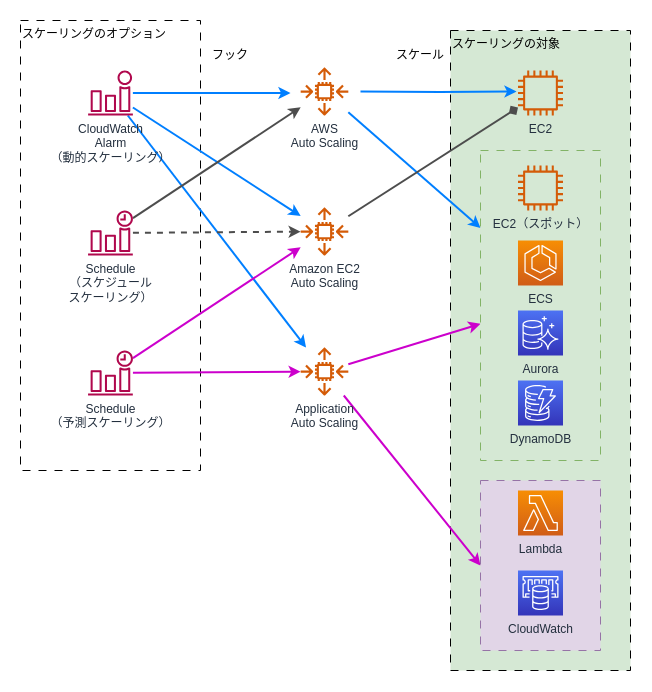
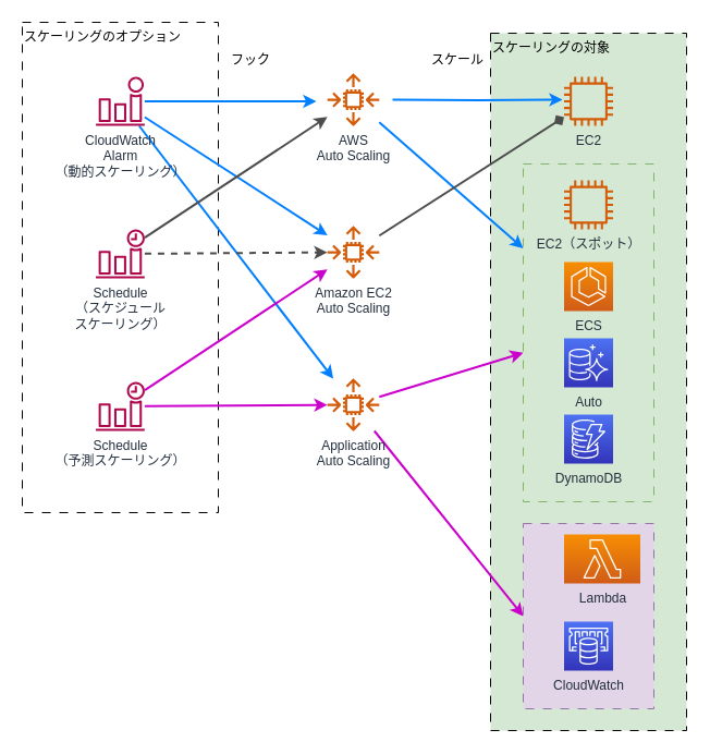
  <mxCell id="0" />
  <mxCell id="1" parent="0" />
  <mxCell id="2" value="スケーリングのオプション" style="rounded=0;whiteSpace=wrap;html=1;align=left;dashed=1;dashPattern=8 8;verticalAlign=top;" vertex="1" parent="1"><mxGeometry x="20" y="20" width="180" height="450" as="geometry" /></mxCell>
  <mxCell id="3" value="スケーリングの対象" style="rounded=0;whiteSpace=wrap;html=1;align=left;dashed=1;dashPattern=8 8;verticalAlign=top;fillColor=#d5e8d4;" vertex="1" parent="1"><mxGeometry x="450" y="30" width="180" height="640" as="geometry" /></mxCell>
  <mxCell id="4" style="edgeStyle=orthogonalEdgeStyle;rounded=0;orthogonalLoop=1;jettySize=auto;html=1;strokeWidth=2;strokeColor=#007FFF;" edge="1" parent="1" source="7"><mxGeometry relative="1" as="geometry"><mxPoint x="290" y="92.5" as="targetPoint" /></mxGeometry></mxCell>
  <mxCell id="5" style="rounded=0;orthogonalLoop=1;jettySize=auto;html=1;strokeWidth=2;strokeColor=#007FFF;" edge="1" parent="1" source="7" target="18"><mxGeometry relative="1" as="geometry"><mxPoint x="290" y="230" as="targetPoint" /></mxGeometry></mxCell>
  <mxCell id="6" style="rounded=0;orthogonalLoop=1;jettySize=auto;html=1;strokeWidth=2;strokeColor=#007FFF;" edge="1" parent="1" source="7" target="21"><mxGeometry relative="1" as="geometry" /></mxCell>
  <mxCell id="7" value="CloudWatch&lt;br&gt;Alarm&lt;br&gt;（動的スケーリング）" style="sketch=0;outlineConnect=0;fontColor=#232F3E;gradientColor=none;fillColor=#B0084D;strokeColor=none;dashed=0;verticalLabelPosition=bottom;verticalAlign=top;align=center;html=1;fontSize=12;fontStyle=0;aspect=fixed;pointerEvents=1;shape=mxgraph.aws4.alarm;" vertex="1" parent="1"><mxGeometry x="87.5" y="70" width="45" height="45" as="geometry" /></mxCell>
  <mxCell id="8" style="rounded=0;orthogonalLoop=1;jettySize=auto;html=1;strokeWidth=2;strokeColor=#CC00CC;" edge="1" parent="1" source="10" target="18"><mxGeometry relative="1" as="geometry" /></mxCell>
  <mxCell id="9" style="rounded=0;orthogonalLoop=1;jettySize=auto;html=1;strokeWidth=2;strokeColor=#CC00CC;" edge="1" parent="1" source="10" target="21"><mxGeometry relative="1" as="geometry" /></mxCell>
  <mxCell id="10" value="Schedule&lt;br&gt;（予測スケーリング）" style="sketch=0;outlineConnect=0;fontColor=#232F3E;gradientColor=none;fillColor=#B0084D;strokeColor=none;dashed=0;verticalLabelPosition=bottom;verticalAlign=top;align=center;html=1;fontSize=12;fontStyle=0;aspect=fixed;pointerEvents=1;shape=mxgraph.aws4.event_time_based;" vertex="1" parent="1"><mxGeometry x="87.5" y="350" width="45" height="45" as="geometry" /></mxCell>
  <mxCell id="11" style="rounded=0;orthogonalLoop=1;jettySize=auto;html=1;strokeWidth=2;strokeColor=#4D4D4D;" edge="1" parent="1" source="13" target="16"><mxGeometry relative="1" as="geometry" /></mxCell>
  <mxCell id="12" style="rounded=0;orthogonalLoop=1;jettySize=auto;html=1;strokeWidth=2;strokeColor=#4D4D4D;dashed=1;" edge="1" parent="1" source="13" target="18"><mxGeometry relative="1" as="geometry" /></mxCell>
  <mxCell id="13" value="Schedule&lt;br&gt;（スケジュール&lt;br&gt;スケーリング）" style="sketch=0;outlineConnect=0;fontColor=#232F3E;gradientColor=none;fillColor=#B0084D;strokeColor=none;dashed=0;verticalLabelPosition=bottom;verticalAlign=top;align=center;html=1;fontSize=12;fontStyle=0;aspect=fixed;pointerEvents=1;shape=mxgraph.aws4.event_time_based;" vertex="1" parent="1"><mxGeometry x="87.5" y="210" width="45" height="45" as="geometry" /></mxCell>
  <mxCell id="14" style="edgeStyle=orthogonalEdgeStyle;rounded=0;orthogonalLoop=1;jettySize=auto;html=1;entryX=-0.033;entryY=0.467;entryDx=0;entryDy=0;entryPerimeter=0;strokeWidth=2;strokeColor=#007FFF;" edge="1" parent="1" target="22"><mxGeometry relative="1" as="geometry"><mxPoint x="360" y="91" as="sourcePoint" /></mxGeometry></mxCell>
  <mxCell id="15" style="rounded=0;orthogonalLoop=1;jettySize=auto;html=1;entryX=0;entryY=0.25;entryDx=0;entryDy=0;strokeWidth=2;strokeColor=#007FFF;" edge="1" parent="1" source="16" target="23"><mxGeometry relative="1" as="geometry" /></mxCell>
  <mxCell id="16" value="AWS&lt;br&gt;Auto Scaling" style="sketch=0;outlineConnect=0;fontColor=#232F3E;gradientColor=none;fillColor=#D45B07;strokeColor=none;dashed=0;verticalLabelPosition=bottom;verticalAlign=top;align=center;html=1;fontSize=12;fontStyle=0;aspect=fixed;pointerEvents=1;shape=mxgraph.aws4.auto_scaling2;" vertex="1" parent="1"><mxGeometry x="300" y="67" width="48" height="48" as="geometry" /></mxCell>
  <mxCell id="17" style="rounded=0;orthogonalLoop=1;jettySize=auto;html=1;strokeWidth=2;strokeColor=#4D4D4D;endArrow=diamond;" edge="1" parent="1" source="18" target="22"><mxGeometry relative="1" as="geometry" /></mxCell>
  <mxCell id="18" value="Amazon EC2&lt;br&gt;Auto Scaling" style="sketch=0;outlineConnect=0;fontColor=#232F3E;gradientColor=none;fillColor=#D45B07;strokeColor=none;dashed=0;verticalLabelPosition=bottom;verticalAlign=top;align=center;html=1;fontSize=12;fontStyle=0;aspect=fixed;pointerEvents=1;shape=mxgraph.aws4.auto_scaling2;" vertex="1" parent="1"><mxGeometry x="300" y="207" width="48" height="48" as="geometry" /></mxCell>
  <mxCell id="19" style="rounded=0;orthogonalLoop=1;jettySize=auto;html=1;strokeWidth=2;strokeColor=#CC00CC;" edge="1" parent="1" source="21" target="23"><mxGeometry relative="1" as="geometry" /></mxCell>
  <mxCell id="20" style="rounded=0;orthogonalLoop=1;jettySize=auto;html=1;entryX=0;entryY=0.5;entryDx=0;entryDy=0;strokeWidth=2;strokeColor=#CC00CC;" edge="1" parent="1" source="21" target="28"><mxGeometry relative="1" as="geometry" /></mxCell>
  <mxCell id="21" value="Application&lt;br&gt;Auto Scaling" style="sketch=0;outlineConnect=0;fontColor=#232F3E;gradientColor=none;fillColor=#D45B07;strokeColor=none;dashed=0;verticalLabelPosition=bottom;verticalAlign=top;align=center;html=1;fontSize=12;fontStyle=0;aspect=fixed;pointerEvents=1;shape=mxgraph.aws4.auto_scaling2;" vertex="1" parent="1"><mxGeometry x="300" y="347" width="48" height="48" as="geometry" /></mxCell>
  <mxCell id="22" value="EC2" style="sketch=0;outlineConnect=0;fontColor=#232F3E;gradientColor=none;fillColor=#D45B07;strokeColor=none;dashed=0;verticalLabelPosition=bottom;verticalAlign=top;align=center;html=1;fontSize=12;fontStyle=0;aspect=fixed;pointerEvents=1;shape=mxgraph.aws4.instance2;" vertex="1" parent="1"><mxGeometry x="517.5" y="70" width="45" height="45" as="geometry" /></mxCell>
  <mxCell id="23" value="" style="rounded=0;whiteSpace=wrap;html=1;align=left;dashed=1;dashPattern=8 8;verticalAlign=top;fillColor=#d5e8d4;strokeColor=#82b366;" vertex="1" parent="1"><mxGeometry x="480" y="150" width="120" height="310" as="geometry" /></mxCell>
  <mxCell id="24" value="EC2（スポット）" style="sketch=0;outlineConnect=0;fontColor=#232F3E;gradientColor=none;fillColor=#D45B07;strokeColor=none;dashed=0;verticalLabelPosition=bottom;verticalAlign=top;align=center;html=1;fontSize=12;fontStyle=0;aspect=fixed;pointerEvents=1;shape=mxgraph.aws4.instance2;" vertex="1" parent="1"><mxGeometry x="517.5" y="165" width="45" height="45" as="geometry" /></mxCell>
  <mxCell id="25" value="ECS" style="sketch=0;points=[[0,0,0],[0.25,0,0],[0.5,0,0],[0.75,0,0],[1,0,0],[0,1,0],[0.25,1,0],[0.5,1,0],[0.75,1,0],[1,1,0],[0,0.25,0],[0,0.5,0],[0,0.75,0],[1,0.25,0],[1,0.5,0],[1,0.75,0]];outlineConnect=0;fontColor=#232F3E;gradientColor=#F78E04;gradientDirection=north;fillColor=#D05C17;strokeColor=#ffffff;dashed=0;verticalLabelPosition=bottom;verticalAlign=top;align=center;html=1;fontSize=12;fontStyle=0;aspect=fixed;shape=mxgraph.aws4.resourceIcon;resIcon=mxgraph.aws4.ecs;" vertex="1" parent="1"><mxGeometry x="517.5" y="240" width="45" height="45" as="geometry" /></mxCell>
- <mxCell id="26" value="Aurora" style="sketch=0;points=[[0,0,0],[0.25,0,0],[0.5,0,0],[0.75,0,0],[1,0,0],[0,1,0],[0.25,1,0],[0.5,1,0],[0.75,1,0],[1,1,0],[0,0.25,0],[0,0.5,0],[0,0.75,0],[1,0.25,0],[1,0.5,0],[1,0.75,0]];outlineConnect=0;fontColor=#232F3E;gradientColor=#4D72F3;gradientDirection=north;fillColor=#3334B9;strokeColor=#ffffff;dashed=0;verticalLabelPosition=bottom;verticalAlign=top;align=center;html=1;fontSize=12;fontStyle=0;aspect=fixed;shape=mxgraph.aws4.resourceIcon;resIcon=mxgraph.aws4.aurora;" vertex="1" parent="1"><mxGeometry x="517.5" y="310" width="45" height="45" as="geometry" /></mxCell>
+ <mxCell id="26" value="Auto" style="sketch=0;points=[[0,0,0],[0.25,0,0],[0.5,0,0],[0.75,0,0],[1,0,0],[0,1,0],[0.25,1,0],[0.5,1,0],[0.75,1,0],[1,1,0],[0,0.25,0],[0,0.5,0],[0,0.75,0],[1,0.25,0],[1,0.5,0],[1,0.75,0]];outlineConnect=0;fontColor=#232F3E;gradientColor=#4D72F3;gradientDirection=north;fillColor=#3334B9;strokeColor=#ffffff;dashed=0;verticalLabelPosition=bottom;verticalAlign=top;align=center;html=1;fontSize=12;fontStyle=0;aspect=fixed;shape=mxgraph.aws4.resourceIcon;resIcon=mxgraph.aws4.aurora;" vertex="1" parent="1"><mxGeometry x="517.5" y="310" width="45" height="45" as="geometry" /></mxCell>
  <mxCell id="27" value="DynamoDB" style="sketch=0;points=[[0,0,0],[0.25,0,0],[0.5,0,0],[0.75,0,0],[1,0,0],[0,1,0],[0.25,1,0],[0.5,1,0],[0.75,1,0],[1,1,0],[0,0.25,0],[0,0.5,0],[0,0.75,0],[1,0.25,0],[1,0.5,0],[1,0.75,0]];outlineConnect=0;fontColor=#232F3E;gradientColor=#4D72F3;gradientDirection=north;fillColor=#3334B9;strokeColor=#ffffff;dashed=0;verticalLabelPosition=bottom;verticalAlign=top;align=center;html=1;fontSize=12;fontStyle=0;aspect=fixed;shape=mxgraph.aws4.resourceIcon;resIcon=mxgraph.aws4.dynamodb;" vertex="1" parent="1"><mxGeometry x="517.5" y="380" width="45" height="45" as="geometry" /></mxCell>
  <mxCell id="28" value="" style="rounded=0;whiteSpace=wrap;html=1;align=left;dashed=1;dashPattern=8 8;verticalAlign=top;fillColor=#e1d5e7;strokeColor=#9673a6;" vertex="1" parent="1"><mxGeometry x="480" y="480" width="120" height="170" as="geometry" /></mxCell>
- <mxCell id="29" value="Lambda" style="sketch=0;points=[[0,0,0],[0.25,0,0],[0.5,0,0],[0.75,0,0],[1,0,0],[0,1,0],[0.25,1,0],[0.5,1,0],[0.75,1,0],[1,1,0],[0,0.25,0],[0,0.5,0],[0,0.75,0],[1,0.25,0],[1,0.5,0],[1,0.75,0]];outlineConnect=0;fontColor=#232F3E;gradientColor=#F78E04;gradientDirection=north;fillColor=#D05C17;strokeColor=#ffffff;dashed=0;verticalLabelPosition=bottom;verticalAlign=top;align=center;html=1;fontSize=12;fontStyle=0;aspect=fixed;shape=mxgraph.aws4.resourceIcon;resIcon=mxgraph.aws4.lambda;" vertex="1" parent="1"><mxGeometry x="517.5" y="490" width="45" height="45" as="geometry" /></mxCell>
+ <mxCell id="29" value="Lambda" style="sketch=0;points=[[0,0,0],[0.25,0,0],[0.5,0,0],[0.75,0,0],[1,0,0],[0,1,0],[0.25,1,0],[0.5,1,0],[0.75,1,0],[1,1,0],[0,0.25,0],[0,0.5,0],[0,0.75,0],[1,0.25,0],[1,0.5,0],[1,0.75,0]];outlineConnect=0;fontColor=#232F3E;gradientColor=#F78E04;gradientDirection=north;fillColor=#D05C17;strokeColor=#ffffff;dashed=0;verticalLabelPosition=bottom;verticalAlign=top;align=center;html=1;fontSize=12;fontStyle=0;aspect=fixed;shape=mxgraph.aws4.resourceIcon;resIcon=mxgraph.aws4.lambda;" vertex="1" parent="1"><mxGeometry x="517.5" y="490" width="70" height="45" as="geometry" /></mxCell>
  <mxCell id="30" value="CloudWatch" style="sketch=0;points=[[0,0,0],[0.25,0,0],[0.5,0,0],[0.75,0,0],[1,0,0],[0,1,0],[0.25,1,0],[0.5,1,0],[0.75,1,0],[1,1,0],[0,0.25,0],[0,0.5,0],[0,0.75,0],[1,0.25,0],[1,0.5,0],[1,0.75,0]];outlineConnect=0;fontColor=#232F3E;gradientColor=#4D72F3;gradientDirection=north;fillColor=#3334B9;strokeColor=#ffffff;dashed=0;verticalLabelPosition=bottom;verticalAlign=top;align=center;html=1;fontSize=12;fontStyle=0;aspect=fixed;shape=mxgraph.aws4.resourceIcon;resIcon=mxgraph.aws4.elasticache;" vertex="1" parent="1"><mxGeometry x="517.5" y="570" width="45" height="45" as="geometry" /></mxCell>
  <mxCell id="31" value="フック" style="text;strokeColor=none;align=center;fillColor=none;html=1;verticalAlign=middle;whiteSpace=wrap;rounded=0;" vertex="1" parent="1"><mxGeometry x="200" y="40" width="60" height="30" as="geometry" /></mxCell>
  <mxCell id="32" value="スケール" style="text;strokeColor=none;align=center;fillColor=none;html=1;verticalAlign=middle;whiteSpace=wrap;rounded=0;" vertex="1" parent="1"><mxGeometry x="390" y="40" width="60" height="30" as="geometry" /></mxCell>
